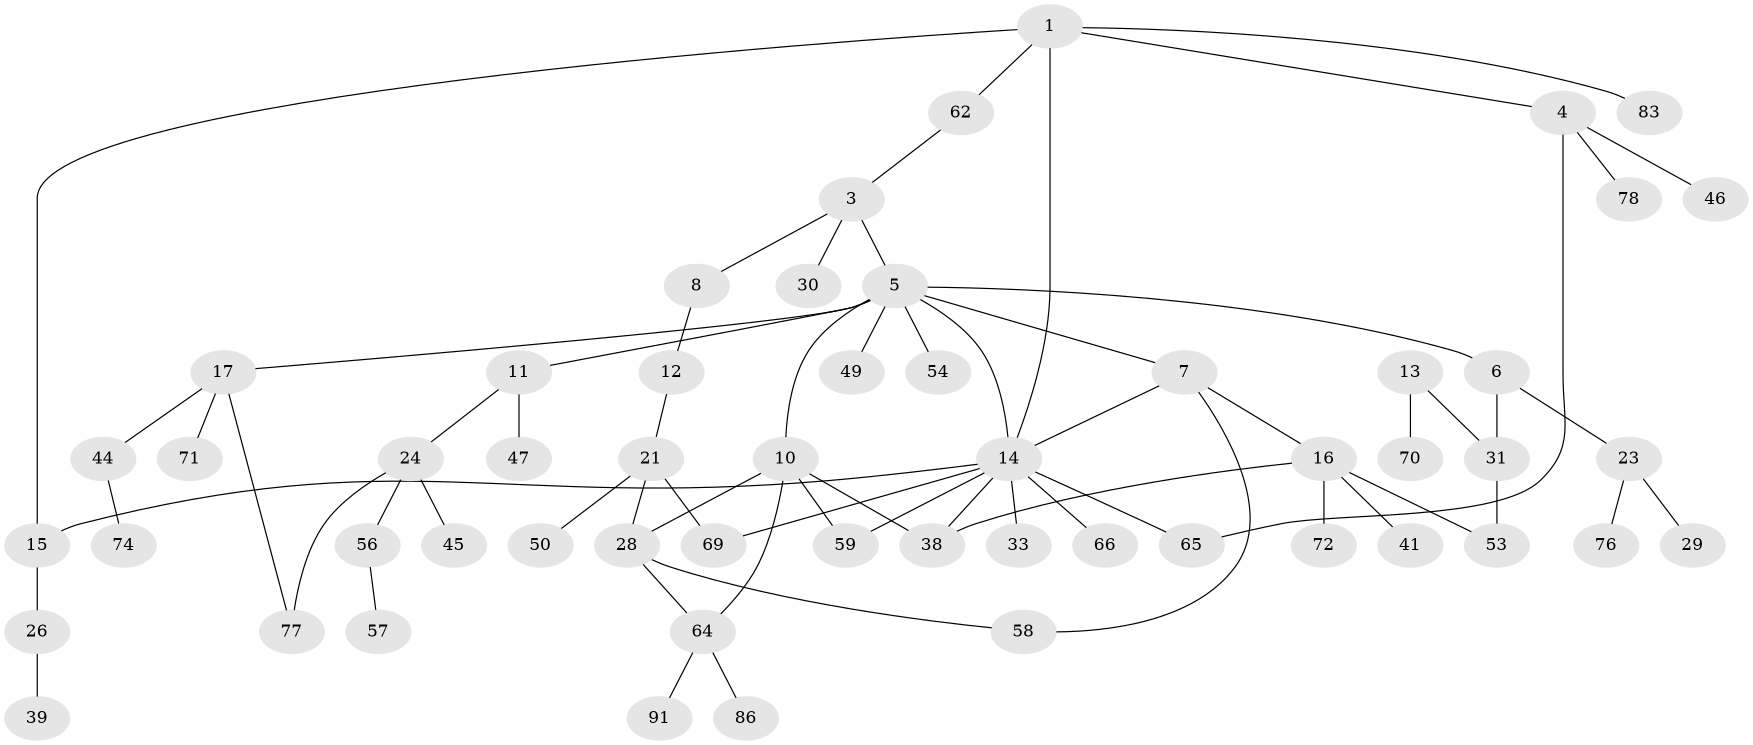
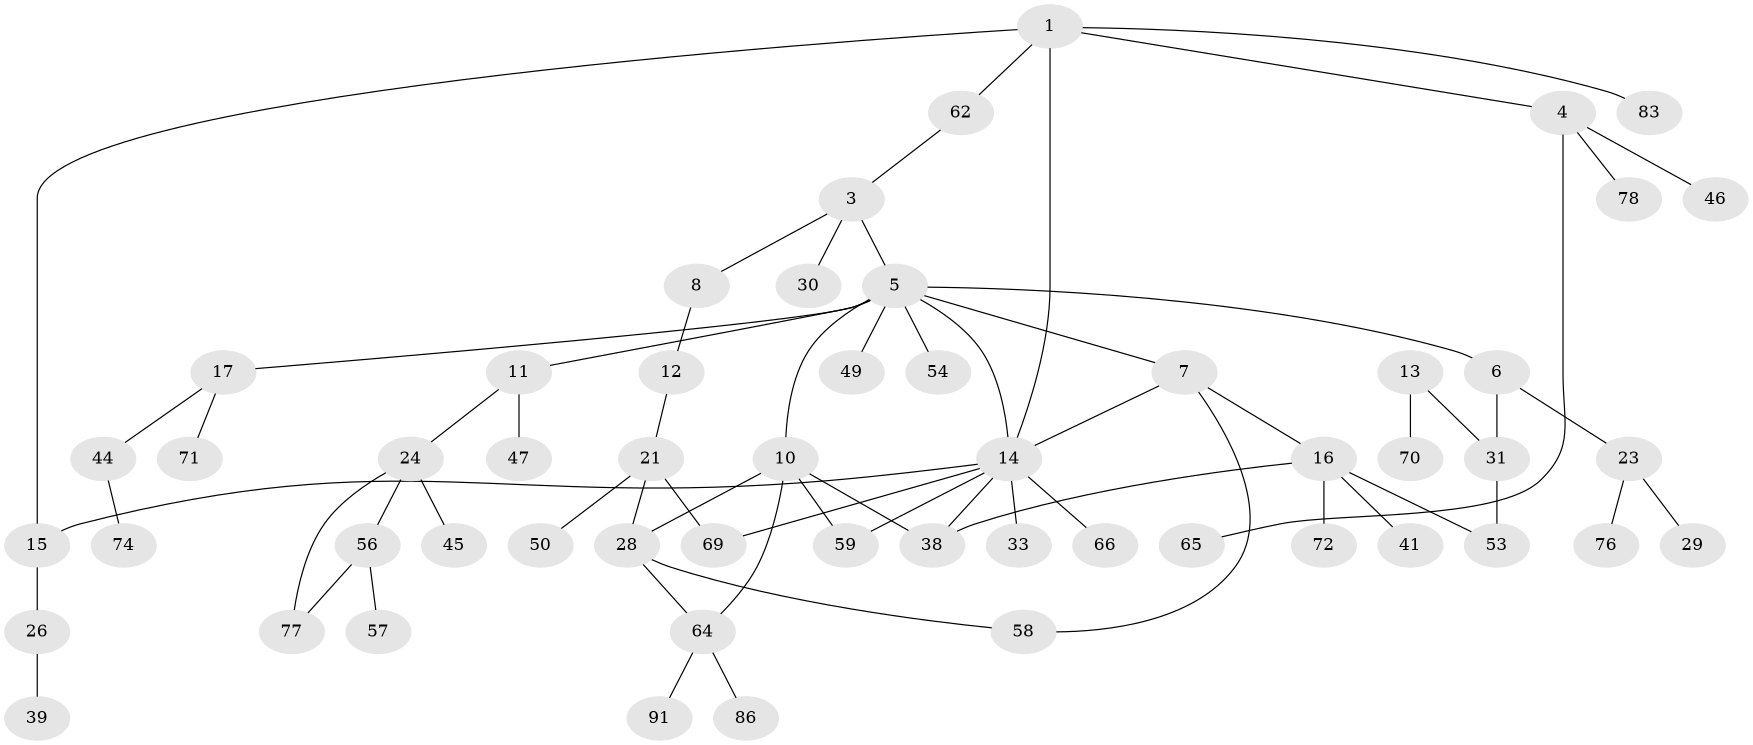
  graph {
    node [color=gray90 style=filled]
    1 [super="+2+22+25"]
    4
    14 [super="+18"]
    15 [super="+88"]
    62
    83
    5 [super="+9+27"]
    3
    8
    30 [super="+85"]
    65
    78
    46
    38 [super="+51"]
    59
    n16 [label=33]
    66 [super="+68"]
    69 [super="+84"]
    26
    6
    7
    10 [super="+32"]
    11
    17 [super="+80+33+67"]
    49 [super="+87"]
    54
    12
    23
    31 [super="+40"]
    16 [super="+34+43+20"]
    58
    28 [super="+48"]
    64
    24 [super="+42"]
    47
    13 [super="+52+55"]
    70
    44 [super="+90"]
    71
    77
    29
    76
    53 [super="+75"]
    41
    72
    21
    86
    91
    45
    56 [super="+60"]
    50
    39
    74
    57 [super="+73"]
    1 -- 4
    1 -- 14
    1 -- 15
    1 -- 62
    1 -- 83
    4 -- 65
    4 -- 78
    4 -- 46
    14 -- 15
-   14 -- 65
    14 -- 38
    14 -- 59
    14 -- n16
    14 -- 66
    14 -- 69
    15 -- 26
    62 -- 3
    5 -- 14
    5 -- 6
    5 -- 7
    5 -- 10
    5 -- 11
    5 -- 17
    5 -- 49
    5 -- 54
    3 -- 5
    3 -- 8
    3 -- 30
    8 -- 12
    26 -- 39
    6 -- 23
    6 -- 31
    7 -- 14
    7 -- 16
    7 -- 58
    10 -- 38
    10 -- 59
    10 -- 28
    10 -- 64
    11 -- 24
    11 -- 47
    17 -- 44
    17 -- 71
-   17 -- 77
+   56 -- 77
    12 -- 21
    23 -- 29
    23 -- 76
    31 -- 53
    16 -- 38
    16 -- 53
    16 -- 41
    16 -- 72
    28 -- 58
    28 -- 64
    64 -- 86
    64 -- 91
    24 -- 77
    24 -- 45
    24 -- 56
    13 -- 31
    13 -- 70
    44 -- 74
    21 -- 69
    21 -- 28
    21 -- 50
    56 -- 57
  }
